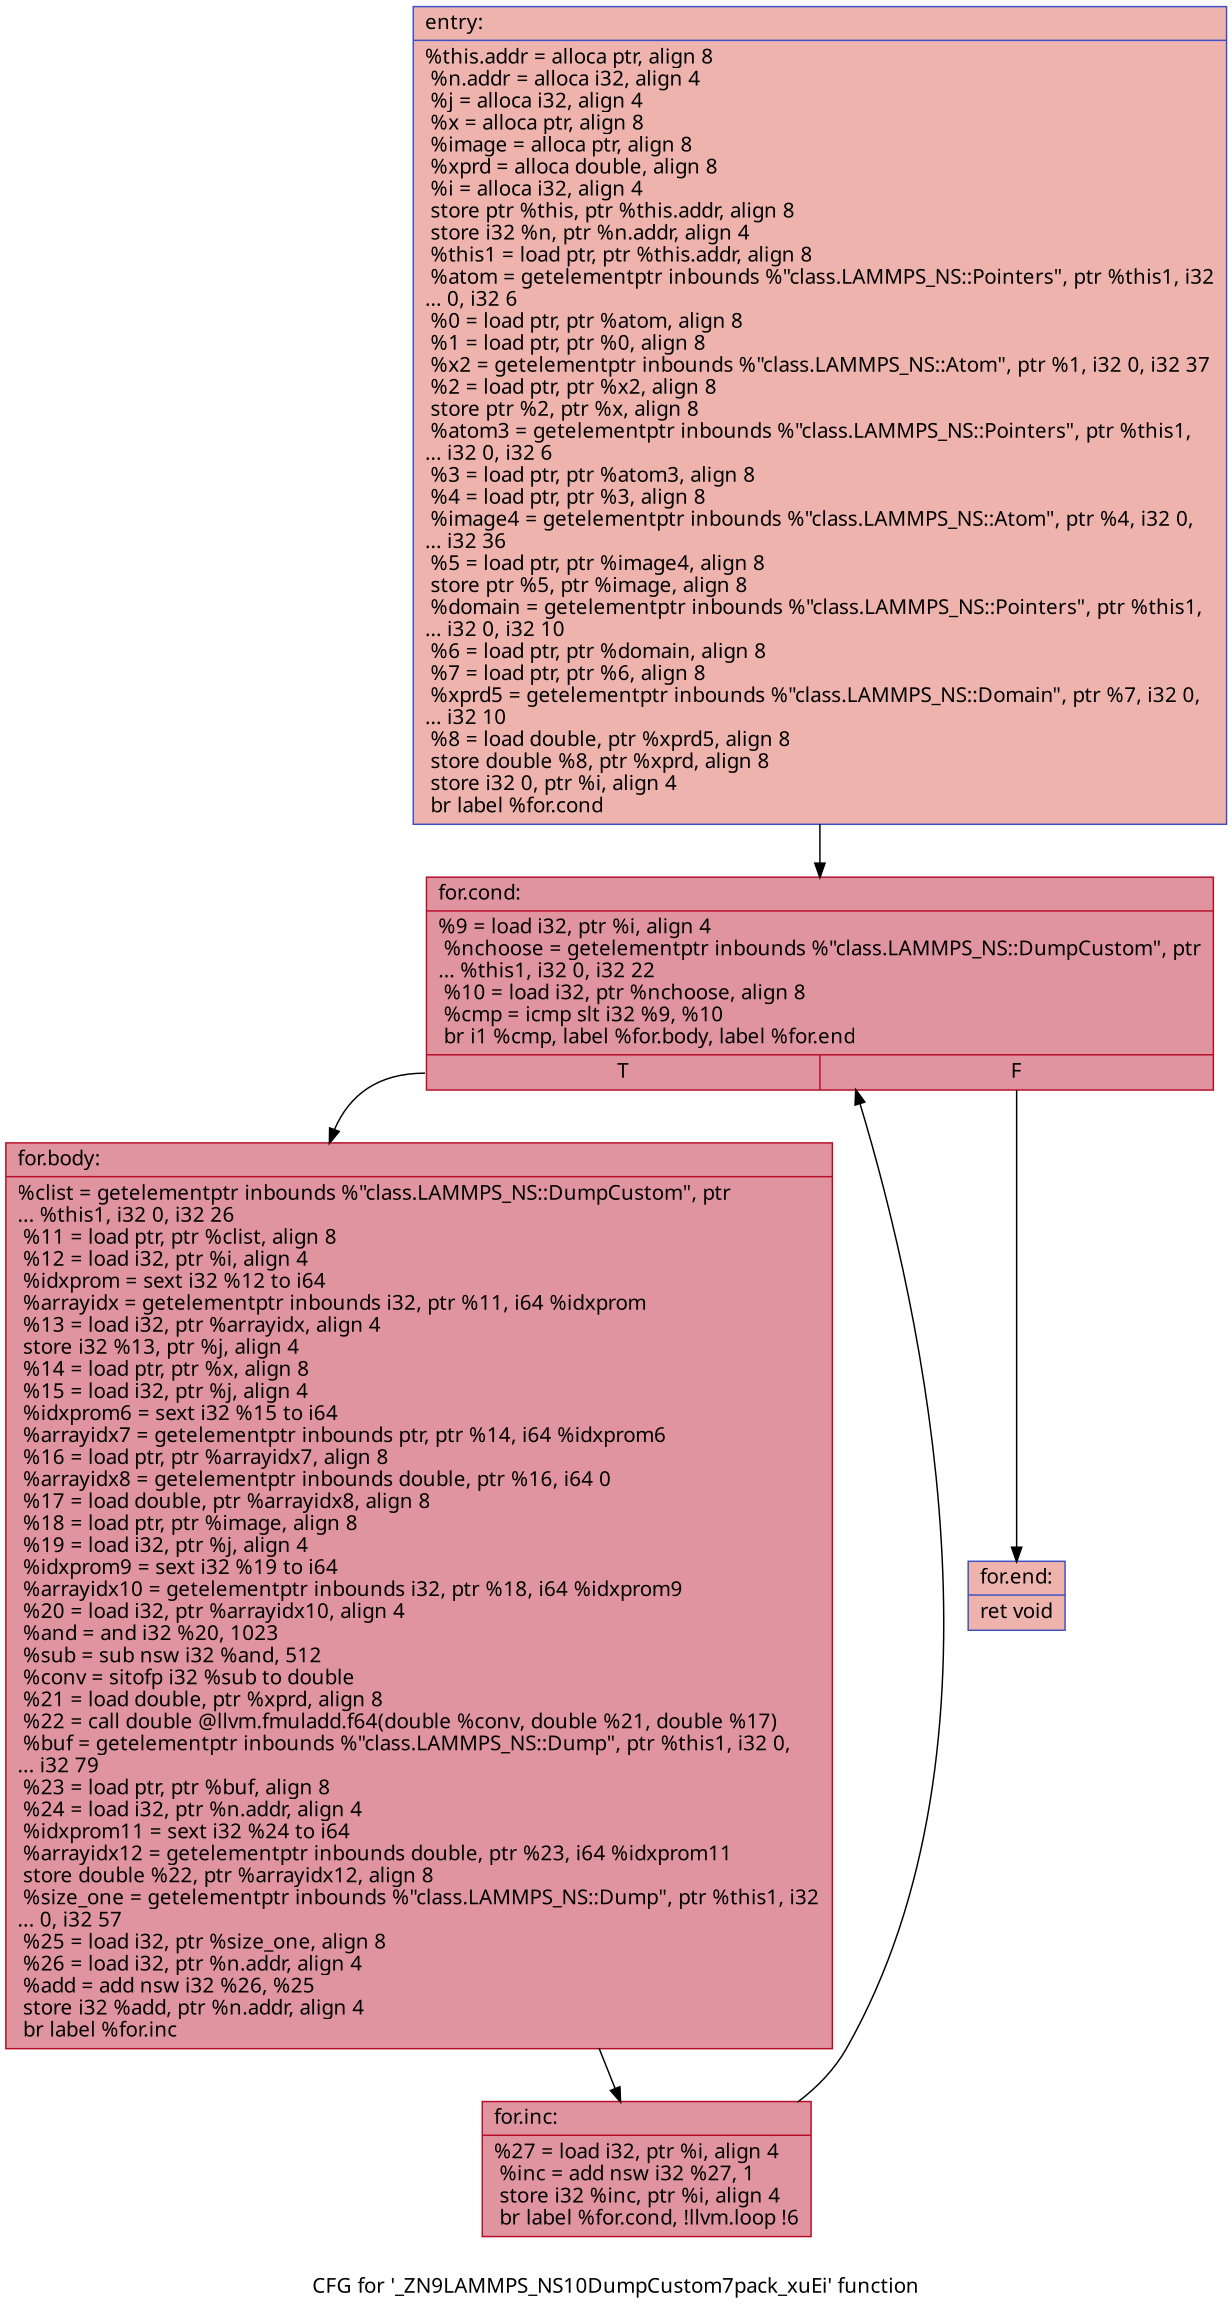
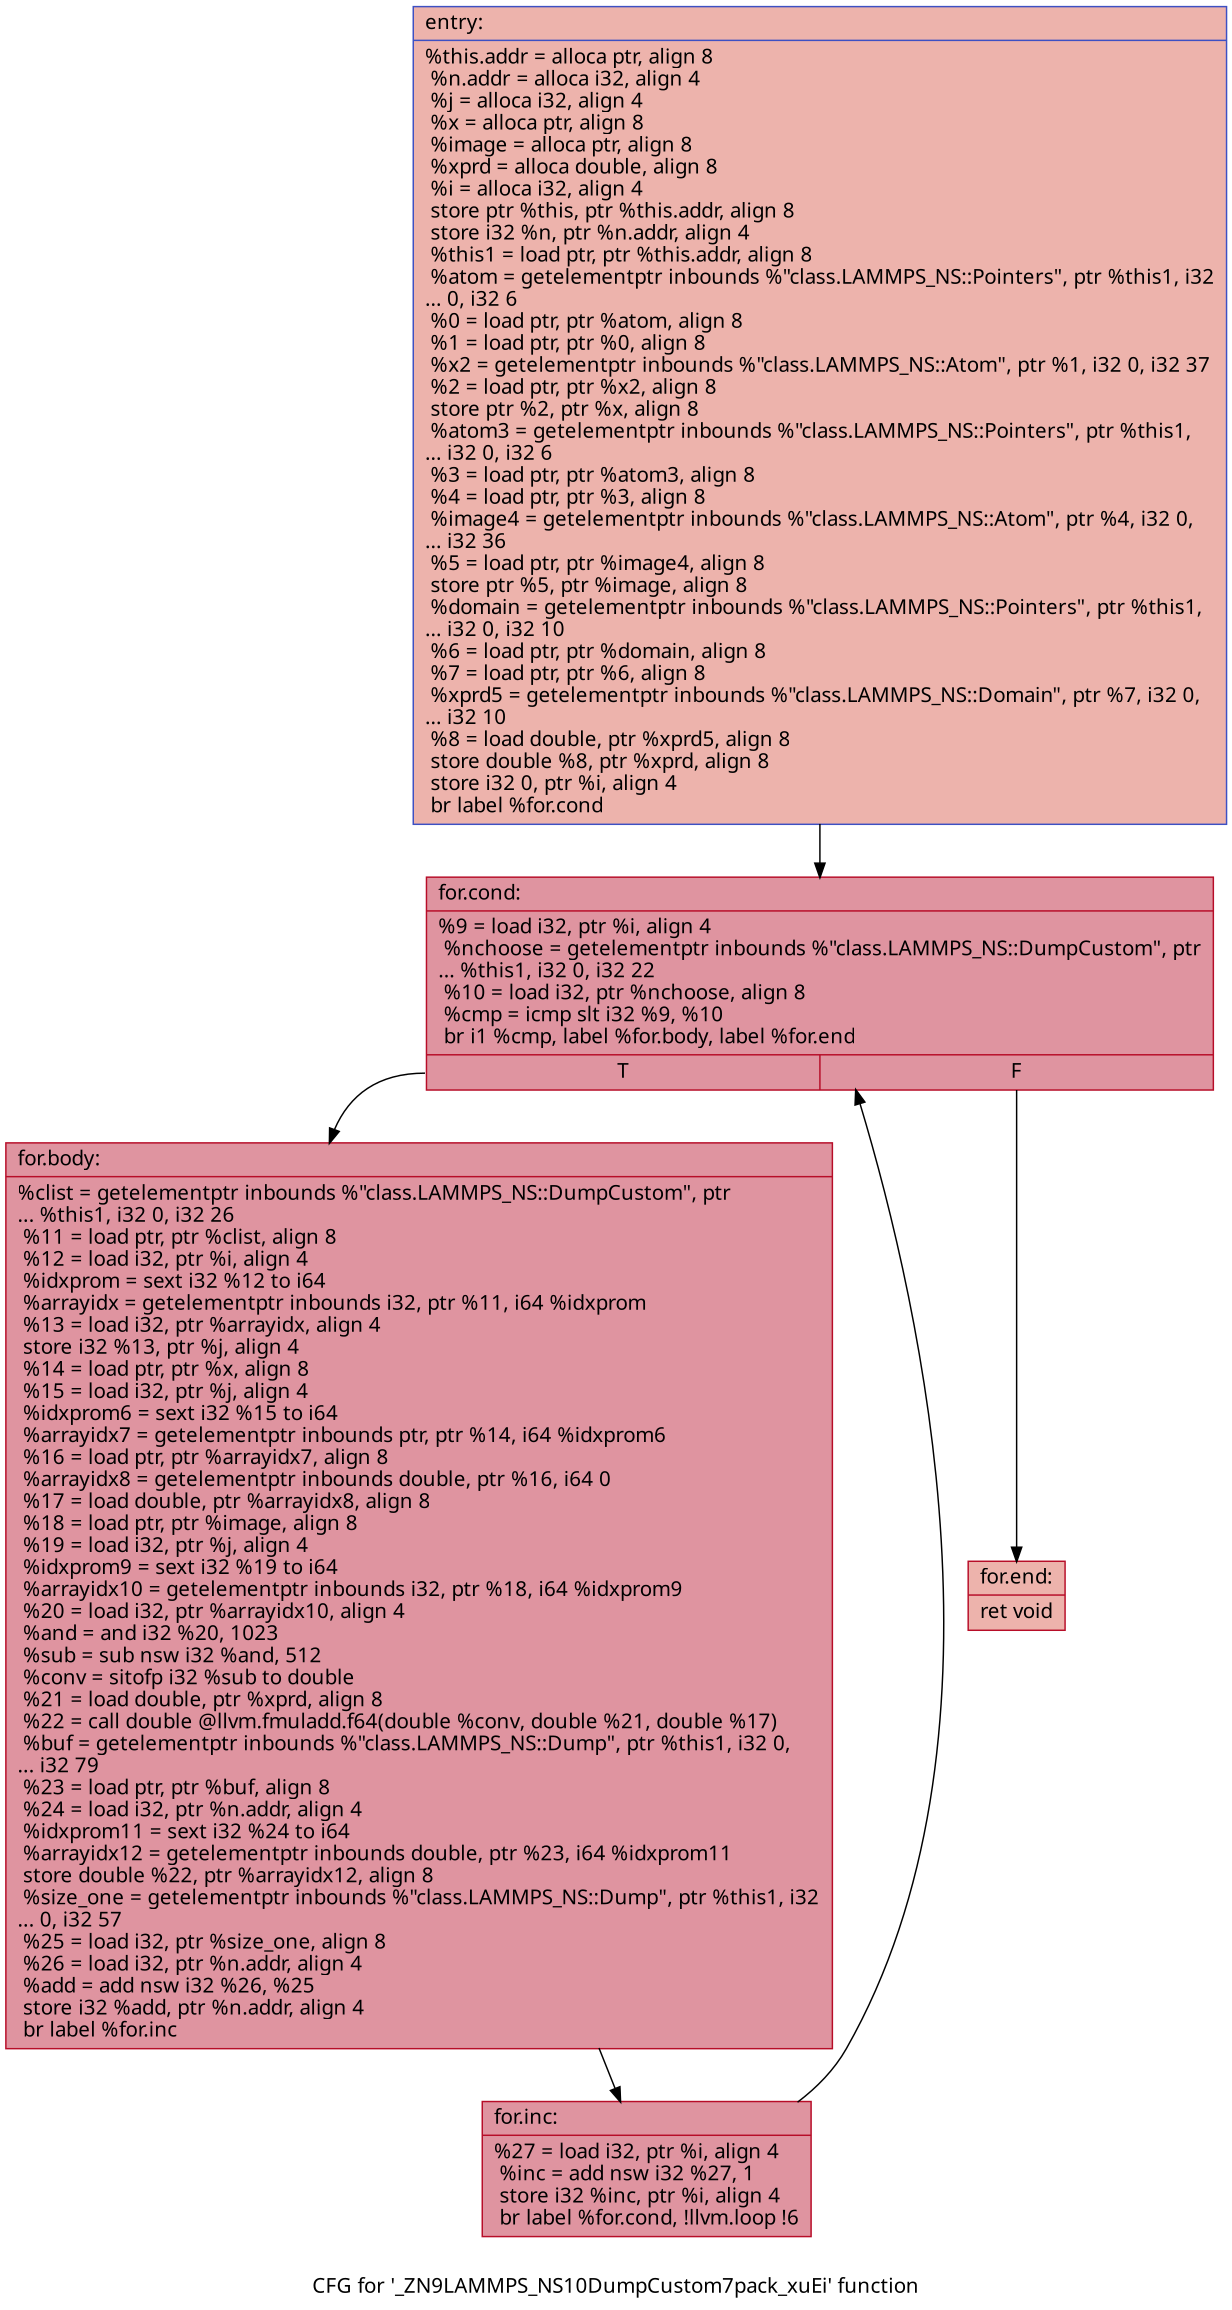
  digraph {
    label="CFG for '_ZN9LAMMPS_NS10DumpCustom7pack_xuEi' function"
    fontname="Noto Sans"
    node [color="#b70d28ff" fillcolor="#b70d2870" fontname="Noto Sans" shape=record style=filled]
    edge [fontname="Noto Sans"]
    n1 [color="#3d50c3ff" fillcolor="#d6524470" label="{entry:\l|  %this.addr = alloca ptr, align 8\l  %n.addr = alloca i32, align 4\l  %j = alloca i32, align 4\l  %x = alloca ptr, align 8\l  %image = alloca ptr, align 8\l  %xprd = alloca double, align 8\l  %i = alloca i32, align 4\l  store ptr %this, ptr %this.addr, align 8\l  store i32 %n, ptr %n.addr, align 4\l  %this1 = load ptr, ptr %this.addr, align 8\l  %atom = getelementptr inbounds %\"class.LAMMPS_NS::Pointers\", ptr %this1, i32\l... 0, i32 6\l  %0 = load ptr, ptr %atom, align 8\l  %1 = load ptr, ptr %0, align 8\l  %x2 = getelementptr inbounds %\"class.LAMMPS_NS::Atom\", ptr %1, i32 0, i32 37\l  %2 = load ptr, ptr %x2, align 8\l  store ptr %2, ptr %x, align 8\l  %atom3 = getelementptr inbounds %\"class.LAMMPS_NS::Pointers\", ptr %this1,\l... i32 0, i32 6\l  %3 = load ptr, ptr %atom3, align 8\l  %4 = load ptr, ptr %3, align 8\l  %image4 = getelementptr inbounds %\"class.LAMMPS_NS::Atom\", ptr %4, i32 0,\l... i32 36\l  %5 = load ptr, ptr %image4, align 8\l  store ptr %5, ptr %image, align 8\l  %domain = getelementptr inbounds %\"class.LAMMPS_NS::Pointers\", ptr %this1,\l... i32 0, i32 10\l  %6 = load ptr, ptr %domain, align 8\l  %7 = load ptr, ptr %6, align 8\l  %xprd5 = getelementptr inbounds %\"class.LAMMPS_NS::Domain\", ptr %7, i32 0,\l... i32 10\l  %8 = load double, ptr %xprd5, align 8\l  store double %8, ptr %xprd, align 8\l  store i32 0, ptr %i, align 4\l  br label %for.cond\l}"]
    n2 [label="{for.cond:\l|  %9 = load i32, ptr %i, align 4\l  %nchoose = getelementptr inbounds %\"class.LAMMPS_NS::DumpCustom\", ptr\l... %this1, i32 0, i32 22\l  %10 = load i32, ptr %nchoose, align 8\l  %cmp = icmp slt i32 %9, %10\l  br i1 %cmp, label %for.body, label %for.end\l|{<s0>T|<s1>F}}"]
    n3 [label="{for.body:\l|  %clist = getelementptr inbounds %\"class.LAMMPS_NS::DumpCustom\", ptr\l... %this1, i32 0, i32 26\l  %11 = load ptr, ptr %clist, align 8\l  %12 = load i32, ptr %i, align 4\l  %idxprom = sext i32 %12 to i64\l  %arrayidx = getelementptr inbounds i32, ptr %11, i64 %idxprom\l  %13 = load i32, ptr %arrayidx, align 4\l  store i32 %13, ptr %j, align 4\l  %14 = load ptr, ptr %x, align 8\l  %15 = load i32, ptr %j, align 4\l  %idxprom6 = sext i32 %15 to i64\l  %arrayidx7 = getelementptr inbounds ptr, ptr %14, i64 %idxprom6\l  %16 = load ptr, ptr %arrayidx7, align 8\l  %arrayidx8 = getelementptr inbounds double, ptr %16, i64 0\l  %17 = load double, ptr %arrayidx8, align 8\l  %18 = load ptr, ptr %image, align 8\l  %19 = load i32, ptr %j, align 4\l  %idxprom9 = sext i32 %19 to i64\l  %arrayidx10 = getelementptr inbounds i32, ptr %18, i64 %idxprom9\l  %20 = load i32, ptr %arrayidx10, align 4\l  %and = and i32 %20, 1023\l  %sub = sub nsw i32 %and, 512\l  %conv = sitofp i32 %sub to double\l  %21 = load double, ptr %xprd, align 8\l  %22 = call double @llvm.fmuladd.f64(double %conv, double %21, double %17)\l  %buf = getelementptr inbounds %\"class.LAMMPS_NS::Dump\", ptr %this1, i32 0,\l... i32 79\l  %23 = load ptr, ptr %buf, align 8\l  %24 = load i32, ptr %n.addr, align 4\l  %idxprom11 = sext i32 %24 to i64\l  %arrayidx12 = getelementptr inbounds double, ptr %23, i64 %idxprom11\l  store double %22, ptr %arrayidx12, align 8\l  %size_one = getelementptr inbounds %\"class.LAMMPS_NS::Dump\", ptr %this1, i32\l... 0, i32 57\l  %25 = load i32, ptr %size_one, align 8\l  %26 = load i32, ptr %n.addr, align 4\l  %add = add nsw i32 %26, %25\l  store i32 %add, ptr %n.addr, align 4\l  br label %for.inc\l}"]
-   n4 [color="#3d50c3ff" fillcolor="#d6524470" label="{for.end:\l|  ret void\l}"]
+   n4 [fillcolor="#d6524470" label="{for.end:\l|  ret void\l}"]
    n5 [label="{for.inc:\l|  %27 = load i32, ptr %i, align 4\l  %inc = add nsw i32 %27, 1\l  store i32 %inc, ptr %i, align 4\l  br label %for.cond, !llvm.loop !6\l}"]
    n1 -> n2
    n2 -> n3 [tailport=s0]
    n2 -> n4 [tailport=s1]
    n3 -> n5
    n5 -> n2
  }
